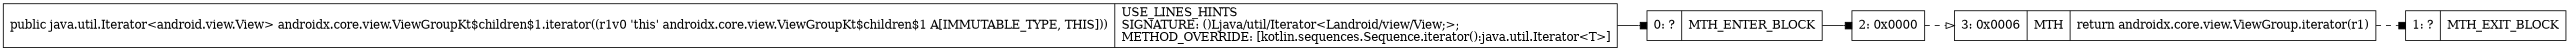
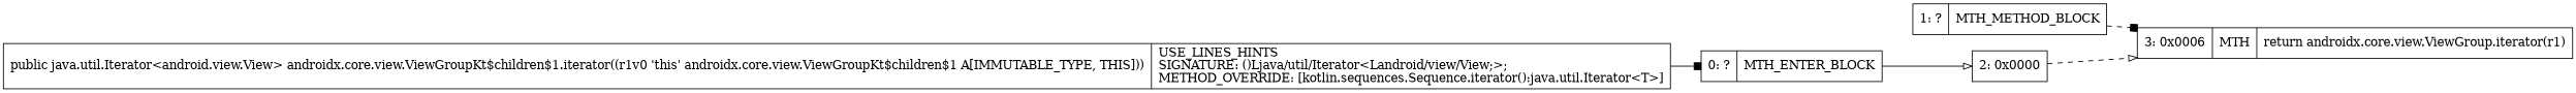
  digraph {
    rankdir=LR
    node [shape=record]
    edge [arrowhead=onormal style=solid]
    n1 [label="{0\:\ ?|MTH_ENTER_BLOCK\l}"]
    n2 [label="{2\:\ 0x0000}"]
    n3 [label="{3\:\ 0x0006|MTH\l|return androidx.core.view.ViewGroup.iterator(r1)\l}"]
-   n4 [label="{1\:\ ?|MTH_EXIT_BLOCK\l}"]
+   n4 [label="{1\:\ ?|MTH_METHOD_BLOCK\l}"]
    n5 [label="{public java.util.Iterator\<android.view.View\> androidx.core.view.ViewGroupKt$children$1.iterator((r1v0 'this' androidx.core.view.ViewGroupKt$children$1 A[IMMUTABLE_TYPE, THIS]))  | USE_LINES_HINTS\lSIGNATURE: ()Ljava\/util\/Iterator\<Landroid\/view\/View;\>;\lMETHOD_OVERRIDE: [kotlin.sequences.Sequence.iterator():java.util.Iterator\<T\>]\l}"]
-   n1 -> n2 [arrowhead=box]
+   n1 -> n2
    n2 -> n3 [style=dashed]
-   n3 -> n4 [arrowhead=box style=dashed]
+   n4 -> n3 [arrowhead=box style=dashed]
    n5 -> n1 [arrowhead=box]
  }
